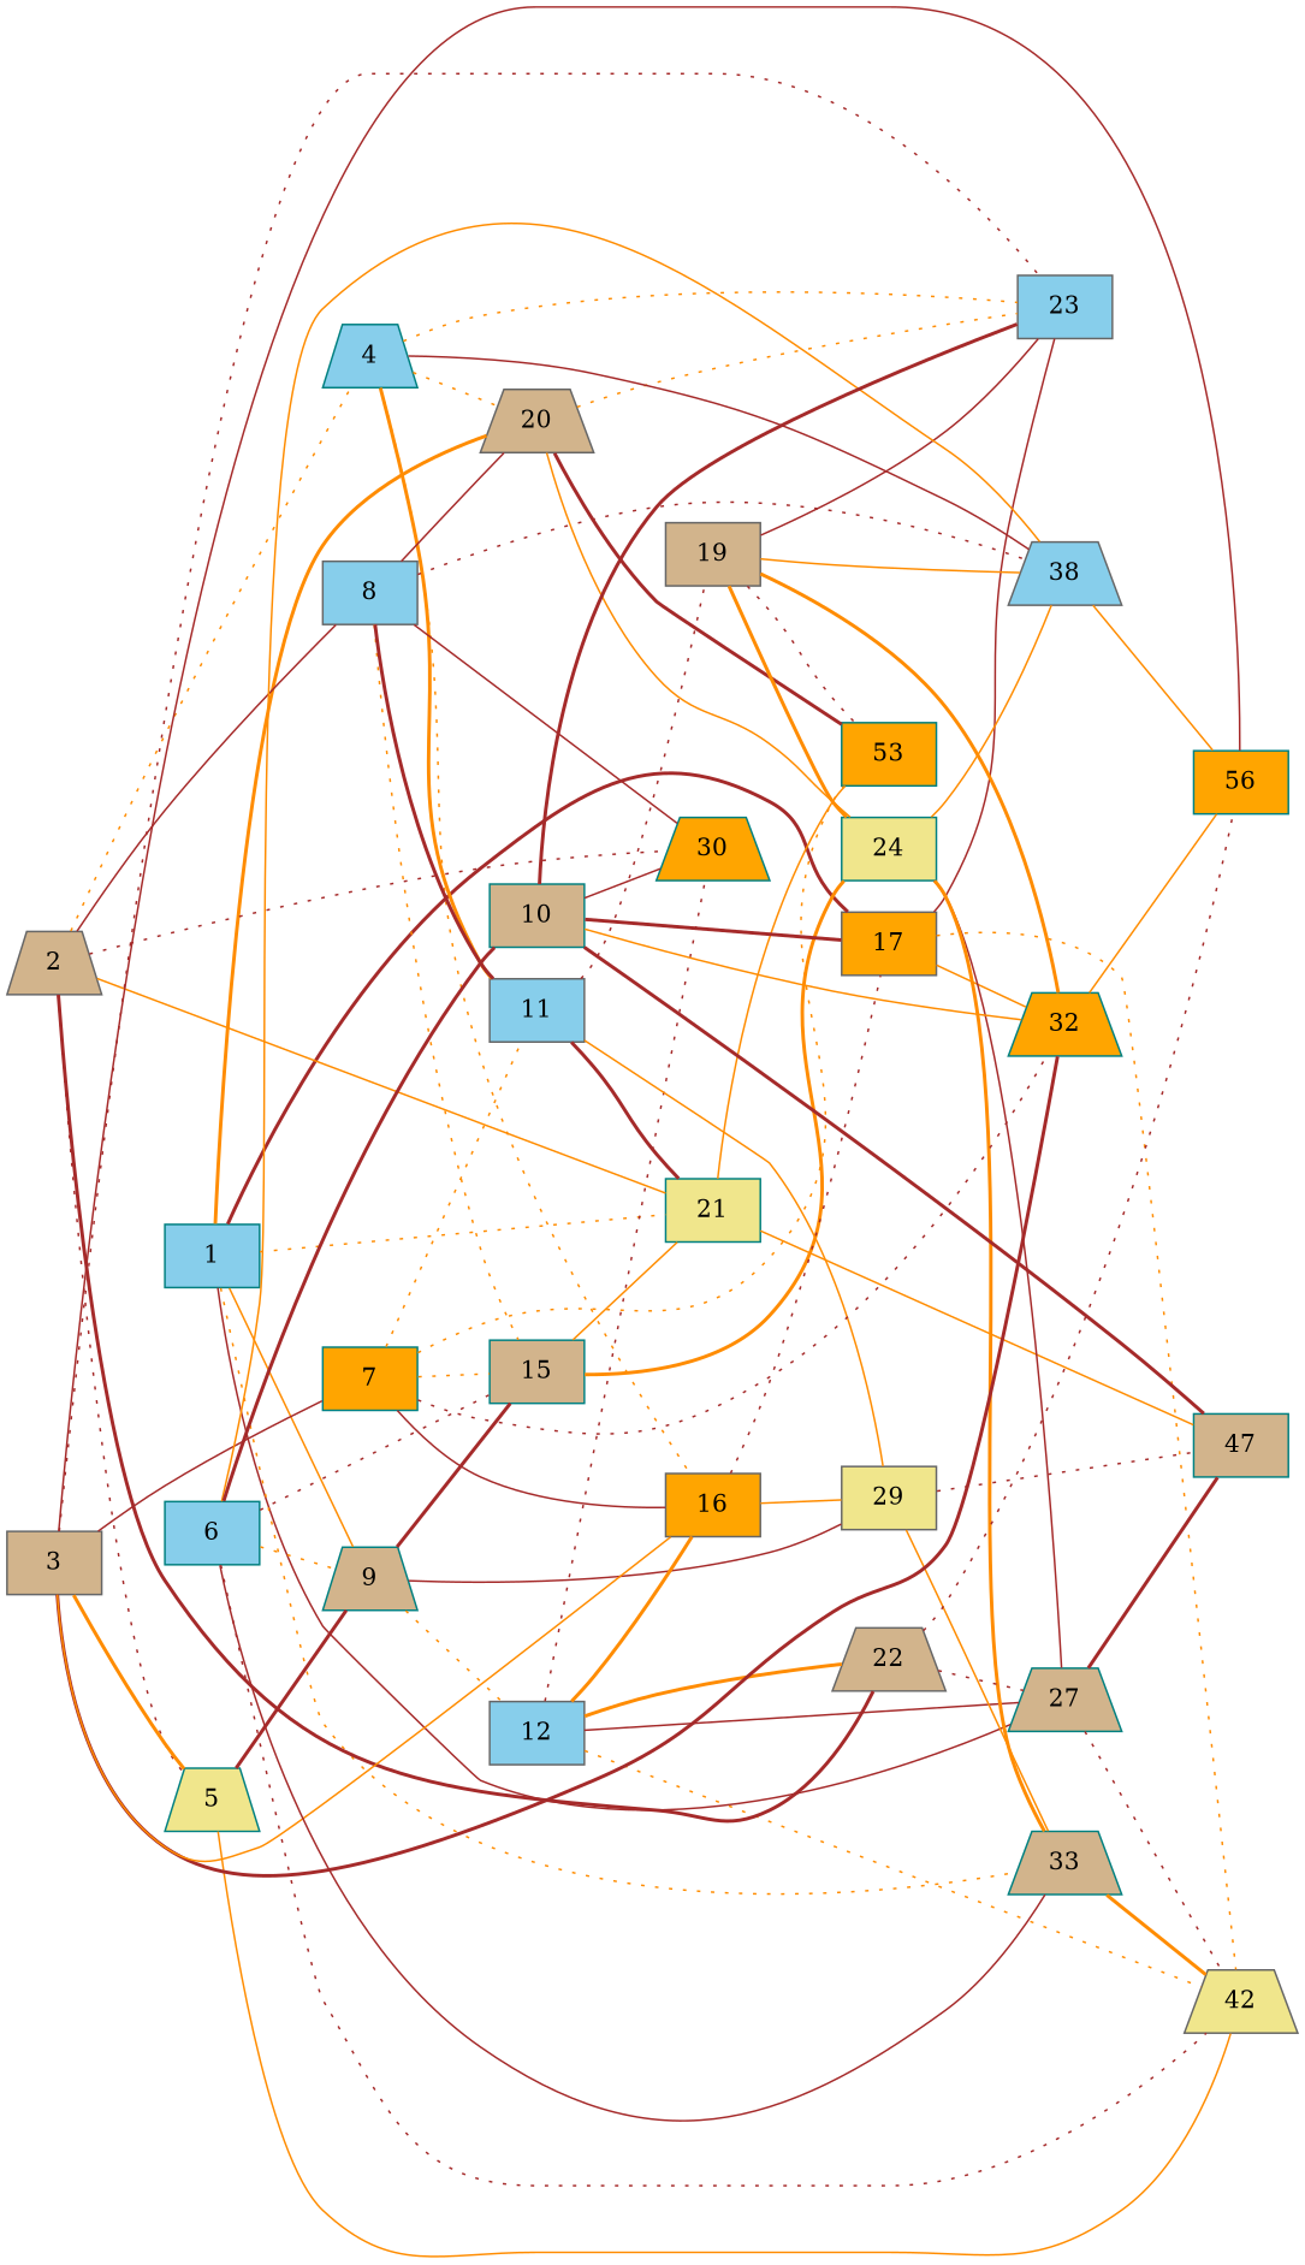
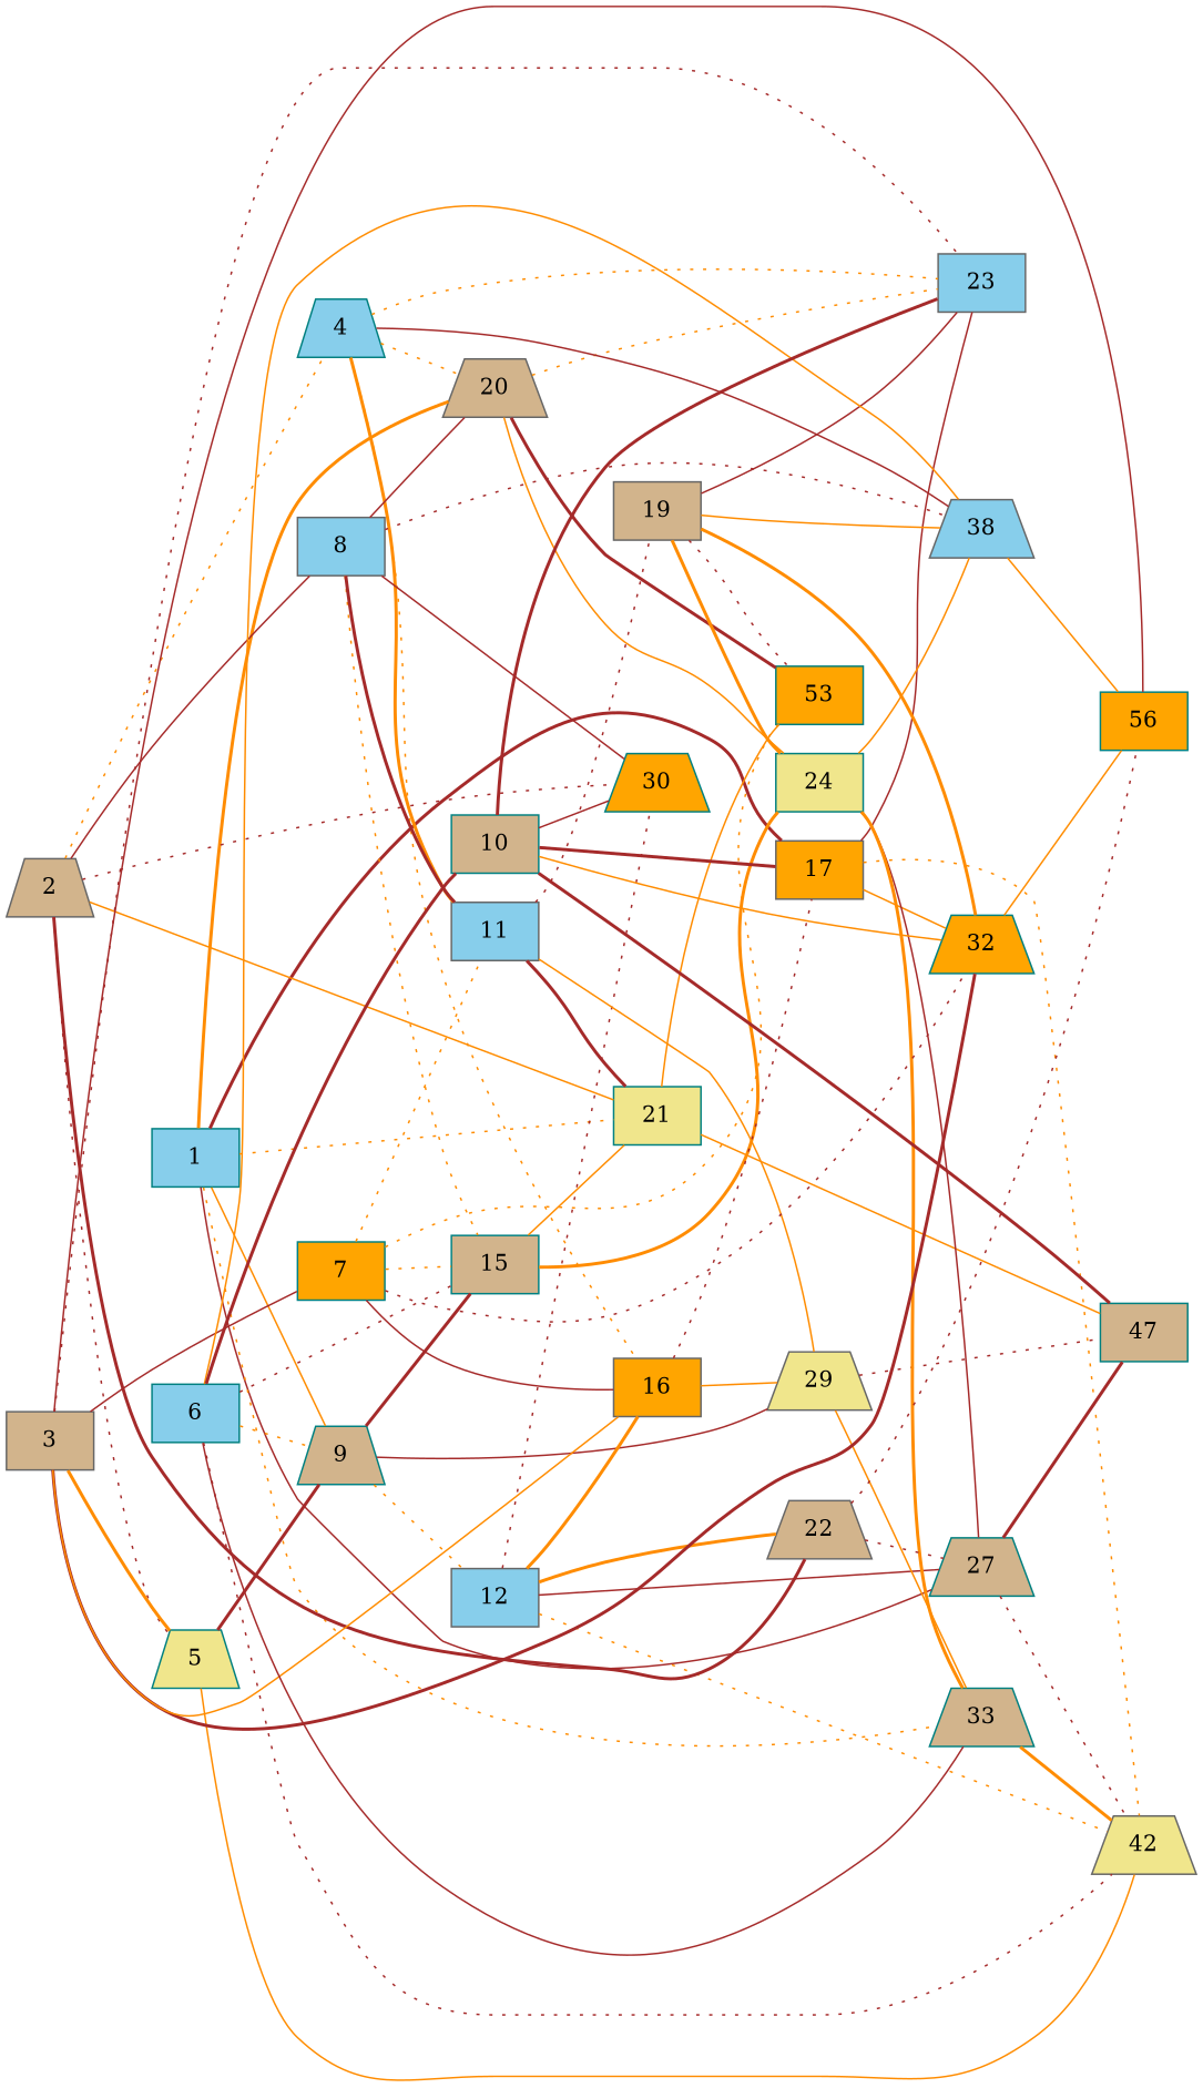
  graph {
    fontname="DejaVu Serif"
    rankdir=LR
    node [color=teal fillcolor=tan fontname="DejaVu Serif" shape=box style=filled]
    edge [color=darkorange fontname="DejaVu Serif" style=solid]
    1 [fillcolor=skyblue super="+25"]
    9 [shape=trapezium super="+35"]
    17 [color=gray40 fillcolor=orange super="+26"]
    20 [color=gray40 shape=trapezium super="+34"]
    21 [fillcolor=khaki super="+52"]
    27 [shape=trapezium super="+28"]
    33 [shape=trapezium super="+43"]
    15 [super="+39"]
    12 [color=gray40 fillcolor=skyblue super="+18"]
-   29 [color=gray40 fillcolor=khaki super="+51"]
+   29 [color=gray40 fillcolor=khaki shape=trapezium super="+51"]
    23 [color=gray40 fillcolor=skyblue super="+37"]
    32 [fillcolor=orange shape=trapezium super="+55"]
    42 [color=gray40 fillcolor=khaki shape=trapezium super="+50"]
    53 [fillcolor=orange]
    24 [fillcolor=khaki super="+31"]
    47
    2 [color=gray40 shape=trapezium super="+14"]
    4 [fillcolor=skyblue shape=trapezium super="+48"]
    5 [fillcolor=khaki shape=trapezium]
    8 [color=gray40 fillcolor=skyblue super="+41"]
    22 [color=gray40 shape=trapezium]
    30 [fillcolor=orange shape=trapezium]
    16 [color=gray40 fillcolor=orange super="+40"]
    11 [color=gray40 fillcolor=skyblue super="+49"]
    38 [color=gray40 fillcolor=skyblue shape=trapezium super="+46"]
    56 [fillcolor=orange]
    3 [color=gray40 super="+54"]
    7 [fillcolor=orange super="+44"]
    19 [color=gray40 super="+45"]
    6 [fillcolor=skyblue super="+36"]
    10 [super="+13"]
    1 -- 9
    1 -- 17 [color=brown style=bold]
    1 -- 20 [style=bold]
    1 -- 21 [style=dotted]
    1 -- 27 [color=brown]
    1 -- 33 [style=dotted]
    9 -- 15 [color=brown style=bold]
    9 -- 12 [style=dotted]
    9 -- 29 [color=brown]
    17 -- 23 [color=brown]
    17 -- 32
    17 -- 42 [style=dotted]
    20 -- 23 [style=dotted]
    20 -- 53 [color=brown style=bold]
    20 -- 24
    21 -- 53
    21 -- 47
    27 -- 42 [color=brown style=dotted]
    27 -- 47 [color=brown style=bold]
    33 -- 42 [style=bold]
    15 -- 21
    15 -- 24 [style=bold]
    12 -- 27 [color=brown]
    12 -- 42 [style=dotted]
    12 -- 22 [style=bold]
    12 -- 30 [color=brown style=dotted]
    12 -- 16 [style=bold]
    29 -- 33 [weight=2]
    29 -- 47 [color=brown style=dotted]
    32 -- 56
    24 -- 27 [color=brown]
    24 -- 33 [style=bold]
    24 -- 38
    2 -- 21
    2 -- 4 [style=dotted]
    2 -- 5 [color=brown style=dotted]
    2 -- 8 [color=brown]
    2 -- 22 [color=brown style=bold]
    2 -- 30 [color=brown style=dotted]
    4 -- 20 [style=dotted]
    4 -- 23 [style=dotted]
    4 -- 16 [style=dotted]
    4 -- 11 [style=bold]
    4 -- 38 [color=brown]
    5 -- 9 [color=brown style=bold]
    5 -- 42
    8 -- 20 [color=brown]
    8 -- 15 [style=dotted]
    8 -- 30 [color=brown]
    8 -- 11 [color=brown style=bold]
    8 -- 38 [color=brown style=dotted]
    22 -- 27 [color=brown style=dotted]
    22 -- 56 [color=brown style=dotted]
    16 -- 17 [color=brown style=dotted]
    16 -- 29
    11 -- 21 [color=brown style=bold]
    11 -- 29
    11 -- 19 [color=brown style=dotted]
    38 -- 56
    3 -- 23 [color=brown style=dotted]
    3 -- 32 [color=brown style=bold]
    3 -- 5 [style=bold]
    3 -- 16
    3 -- 56 [color=brown]
    3 -- 7 [color=brown]
    7 -- 15 [style=dotted]
    7 -- 32 [color=brown style=dotted]
    7 -- 53 [style=dotted]
    7 -- 16 [color=brown]
    7 -- 11 [style=dotted]
    19 -- 23 [color=brown]
    19 -- 32 [style=bold]
    19 -- 53 [color=brown style=dotted]
    19 -- 24 [style=bold]
    19 -- 38
    6 -- 9 [style=dotted]
    6 -- 33 [color=brown]
    6 -- 15 [color=brown style=dotted]
    6 -- 42 [color=brown style=dotted]
    6 -- 38
    6 -- 10 [color=brown style=bold]
    10 -- 17 [color=brown style=bold]
    10 -- 23 [color=brown style=bold]
    10 -- 32
    10 -- 47 [color=brown style=bold]
    10 -- 30 [color=brown]
  }
